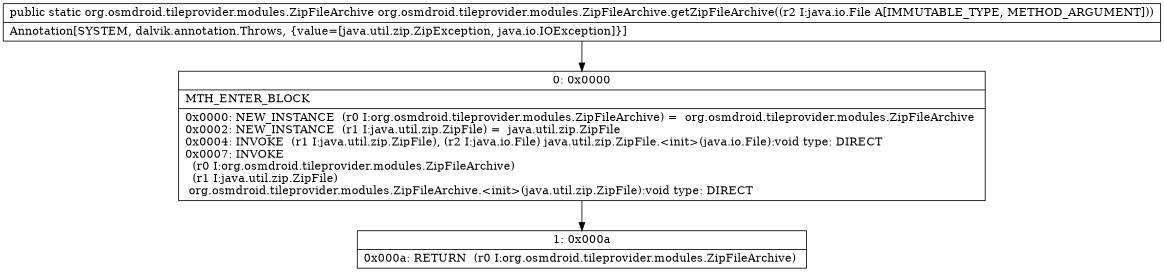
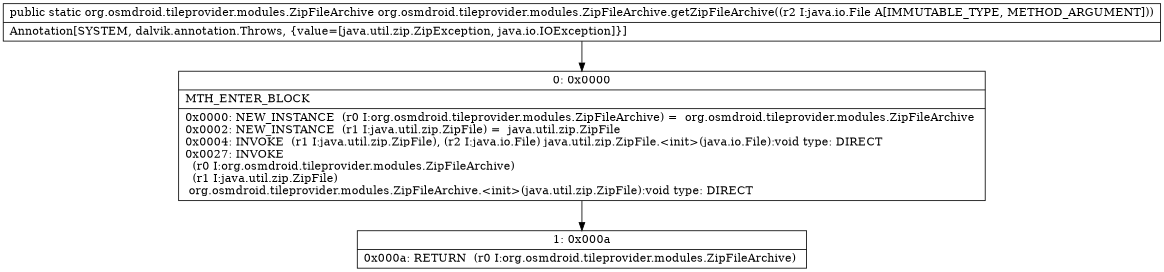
  digraph {
    node [shape=record]
-   n1 [label="{0\:\ 0x0000|MTH_ENTER_BLOCK\l|0x0000: NEW_INSTANCE  (r0 I:org.osmdroid.tileprovider.modules.ZipFileArchive) =  org.osmdroid.tileprovider.modules.ZipFileArchive \l0x0002: NEW_INSTANCE  (r1 I:java.util.zip.ZipFile) =  java.util.zip.ZipFile \l0x0004: INVOKE  (r1 I:java.util.zip.ZipFile), (r2 I:java.io.File) java.util.zip.ZipFile.\<init\>(java.io.File):void type: DIRECT \l0x0007: INVOKE  \l  (r0 I:org.osmdroid.tileprovider.modules.ZipFileArchive)\l  (r1 I:java.util.zip.ZipFile)\l org.osmdroid.tileprovider.modules.ZipFileArchive.\<init\>(java.util.zip.ZipFile):void type: DIRECT \l}"]
+   n1 [label="{0\:\ 0x0000|MTH_ENTER_BLOCK\l|0x0000: NEW_INSTANCE  (r0 I:org.osmdroid.tileprovider.modules.ZipFileArchive) =  org.osmdroid.tileprovider.modules.ZipFileArchive \l0x0002: NEW_INSTANCE  (r1 I:java.util.zip.ZipFile) =  java.util.zip.ZipFile \l0x0004: INVOKE  (r1 I:java.util.zip.ZipFile), (r2 I:java.io.File) java.util.zip.ZipFile.\<init\>(java.io.File):void type: DIRECT \l0x0027: INVOKE  \l  (r0 I:org.osmdroid.tileprovider.modules.ZipFileArchive)\l  (r1 I:java.util.zip.ZipFile)\l org.osmdroid.tileprovider.modules.ZipFileArchive.\<init\>(java.util.zip.ZipFile):void type: DIRECT \l}"]
    n2 [label="{1\:\ 0x000a|0x000a: RETURN  (r0 I:org.osmdroid.tileprovider.modules.ZipFileArchive) \l}"]
    n3 [label="{public static org.osmdroid.tileprovider.modules.ZipFileArchive org.osmdroid.tileprovider.modules.ZipFileArchive.getZipFileArchive((r2 I:java.io.File A[IMMUTABLE_TYPE, METHOD_ARGUMENT]))  | Annotation[SYSTEM, dalvik.annotation.Throws, \{value=[java.util.zip.ZipException, java.io.IOException]\}]\l}"]
    n1 -> n2
    n3 -> n1
  }
